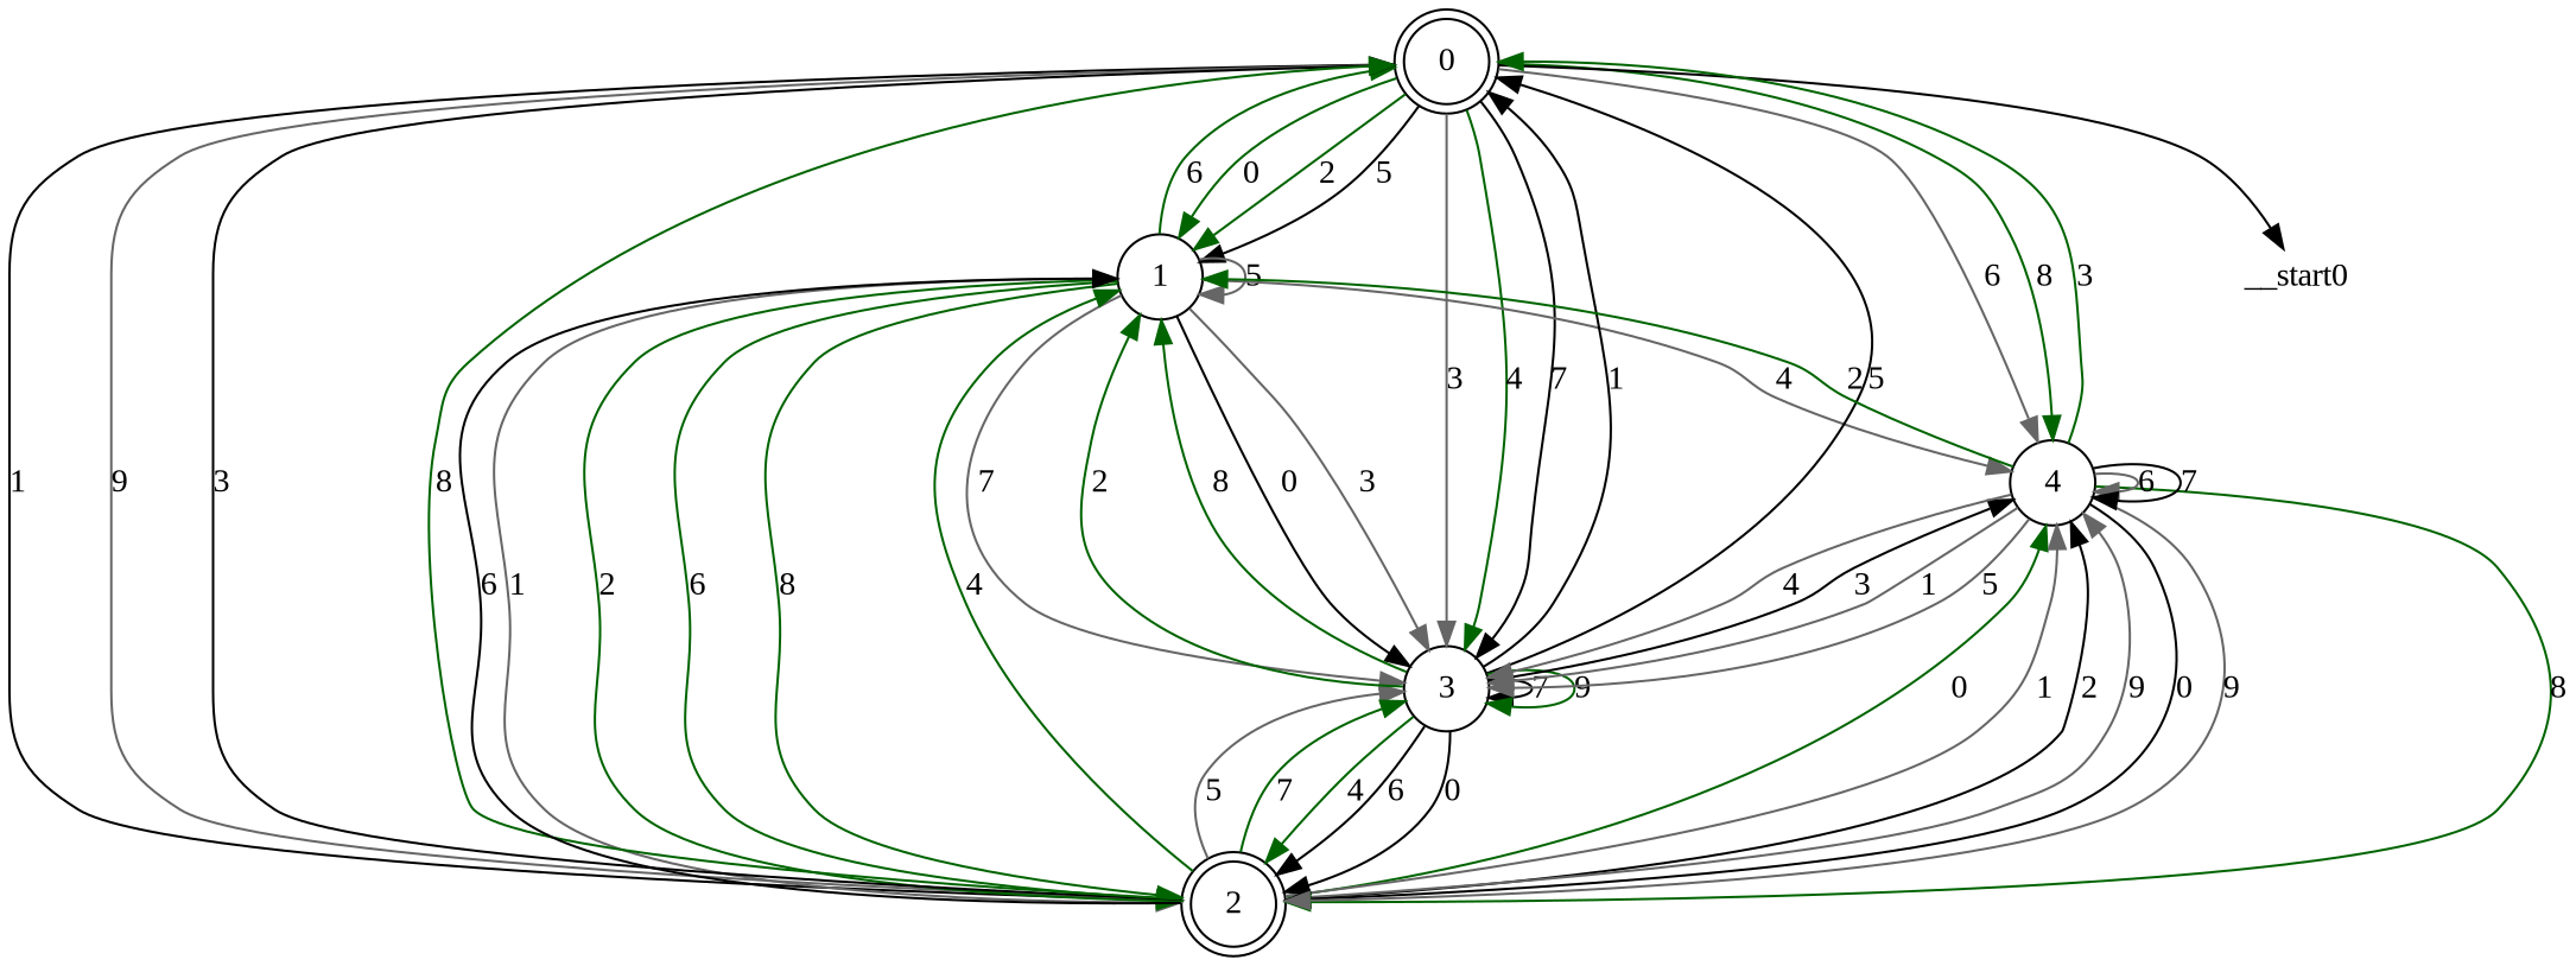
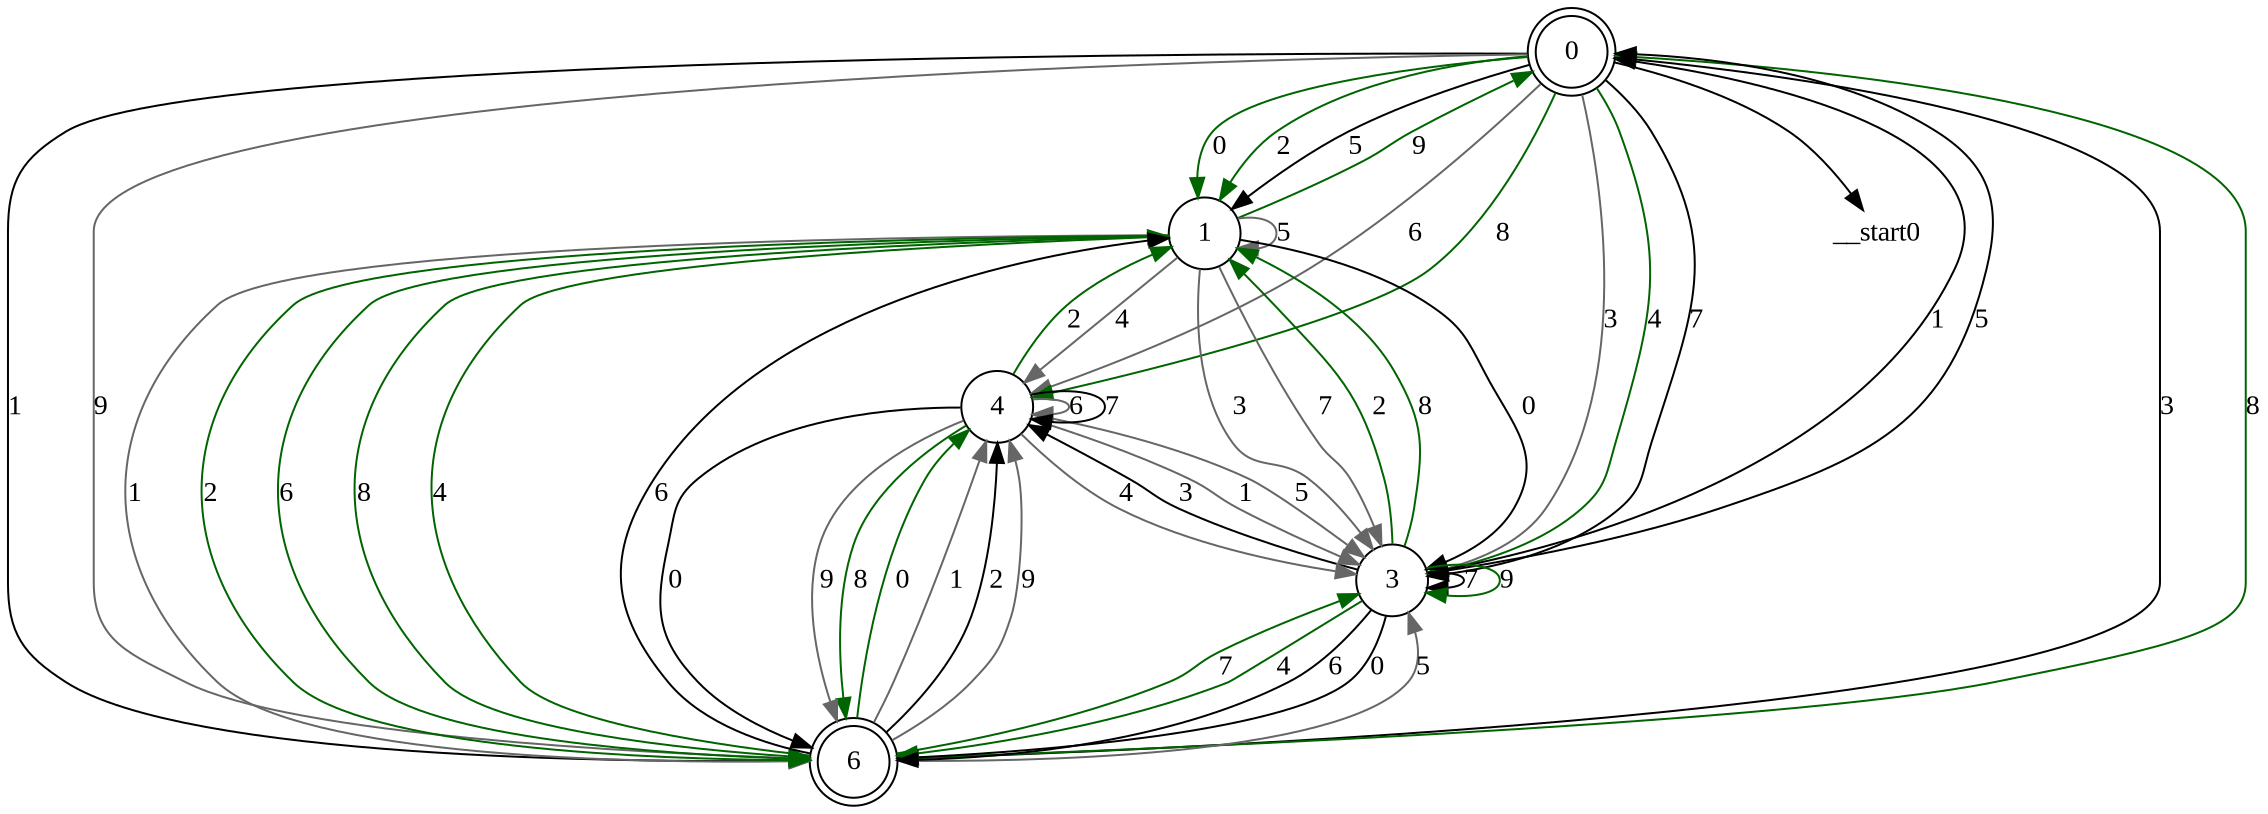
  digraph {
    fontname="Liberation Serif"
    node [fontname="Liberation Serif" shape=circle]
    edge [color=darkgreen fontname="Liberation Serif"]
    n1 [label=0 shape=doublecircle]
    n2 [label=1]
-   n3 [label=2 shape=doublecircle]
+   n3 [label=6 shape=doublecircle]
    n4 [label=3]
    n5 [label=4]
    __start0 [height=0 shape=none width=0]
    n1 -> n2 [label=0]
    n1 -> n2 [label=2]
    n1 -> n2 [color=black label=5]
    n1 -> n3 [color=black label=1]
    n1 -> n3 [color=gray40 label=9]
    n1 -> n4 [color=gray40 label=3]
    n1 -> n4 [label=4]
    n1 -> n4 [color=black label=7]
    n1 -> n5 [color=gray40 label=6]
    n1 -> n5 [label=8]
    n1 -> __start0 [color=black]
-   n2 -> n1 [label=6]
+   n2 -> n1 [label=9]
    n2 -> n2 [color=gray40 label=5]
    n2 -> n3 [color=gray40 label=1]
    n2 -> n3 [label=2]
    n2 -> n3 [label=6]
    n2 -> n3 [label=8]
    n2 -> n4 [color=black label=0]
    n2 -> n4 [color=gray40 label=3]
    n2 -> n4 [color=gray40 label=7]
    n2 -> n5 [color=gray40 label=4]
    n3 -> n1 [color=black label=3]
    n3 -> n1 [label=8]
    n3 -> n2 [label=4]
    n3 -> n2 [color=black label=6]
    n3 -> n4 [color=gray40 label=5]
    n3 -> n4 [label=7]
    n3 -> n5 [label=0]
    n3 -> n5 [color=gray40 label=1]
    n3 -> n5 [color=black label=2]
    n3 -> n5 [color=gray40 label=9]
    n4 -> n1 [color=black label=1]
    n4 -> n1 [color=black label=5]
    n4 -> n2 [label=2]
    n4 -> n2 [label=8]
    n4 -> n3 [color=black label=0]
    n4 -> n3 [label=4]
    n4 -> n3 [color=black label=6]
    n4 -> n4 [color=black label=7]
    n4 -> n4 [label=9]
    n4 -> n5 [color=black label=3]
-   n5 -> n1 [label=3]
    n5 -> n2 [label=2]
    n5 -> n3 [color=black label=0]
    n5 -> n3 [label=8]
    n5 -> n3 [color=gray40 label=9]
    n5 -> n4 [color=gray40 label=1]
    n5 -> n4 [color=gray40 label=4]
    n5 -> n4 [color=gray40 label=5]
    n5 -> n5 [color=gray40 label=6]
    n5 -> n5 [color=black label=7]
  }
